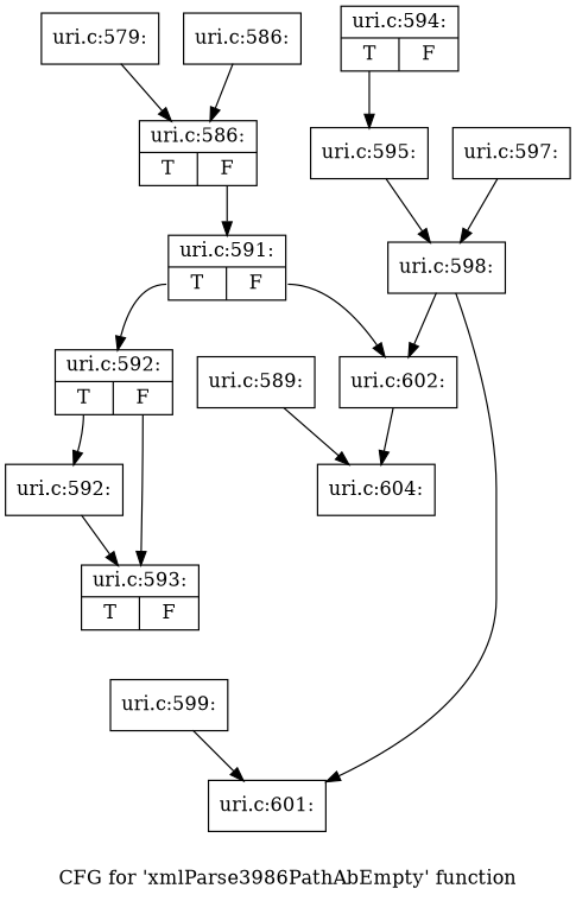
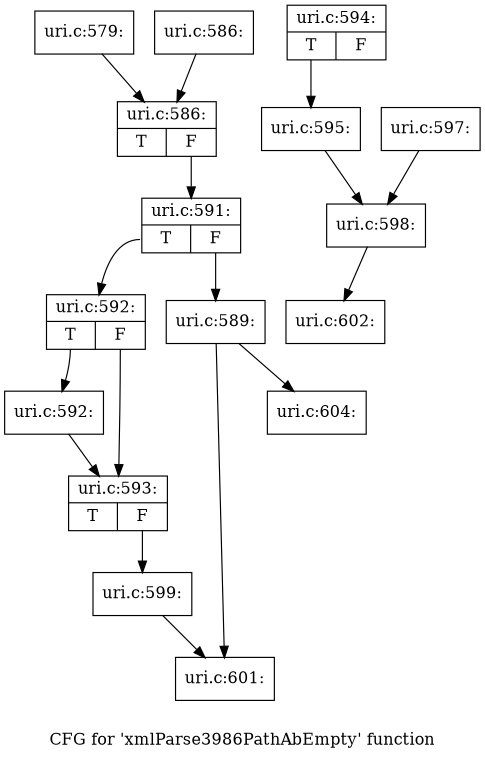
  digraph {
    label="CFG for 'xmlParse3986PathAbEmpty' function"
    node [shape=record]
    n1 [label="{uri.c:579:}"]
    n2 [label="{uri.c:586:|{<s0>T|<s1>F}}"]
    n3 [label="{uri.c:591:|{<s0>T|<s1>F}}"]
    n4 [label="{uri.c:592:|{<s0>T|<s1>F}}"]
    n5 [label="{uri.c:602:}"]
    n6 [label="{uri.c:589:}"]
    n7 [label="{uri.c:604:}"]
    n8 [label="{uri.c:586:}"]
    n9 [label="{uri.c:592:}"]
    n10 [label="{uri.c:593:|{<s0>T|<s1>F}}"]
    n11 [label="{uri.c:599:}"]
    n12 [label="{uri.c:594:|{<s0>T|<s1>F}}"]
    n13 [label="{uri.c:595:}"]
    n14 [label="{uri.c:601:}"]
    n15 [label="{uri.c:598:}"]
    n16 [label="{uri.c:597:}"]
    n1 -> n2
    n2 -> n3 [tailport=s1]
    n3 -> n4 [tailport=s0]
-   n3 -> n5 [tailport=s1]
+   n3 -> n6 [tailport=s1]
    n4 -> n9 [tailport=s0]
    n4 -> n10 [tailport=s1]
-   n5 -> n7
    n6 -> n7
    n8 -> n2
    n9 -> n10
+   n10 -> n11 [tailport=s1]
    n11 -> n14
    n12 -> n13 [tailport=s0]
    n13 -> n15
    n15 -> n5
-   n15 -> n14
+   n6 -> n14
    n16 -> n15
  }
